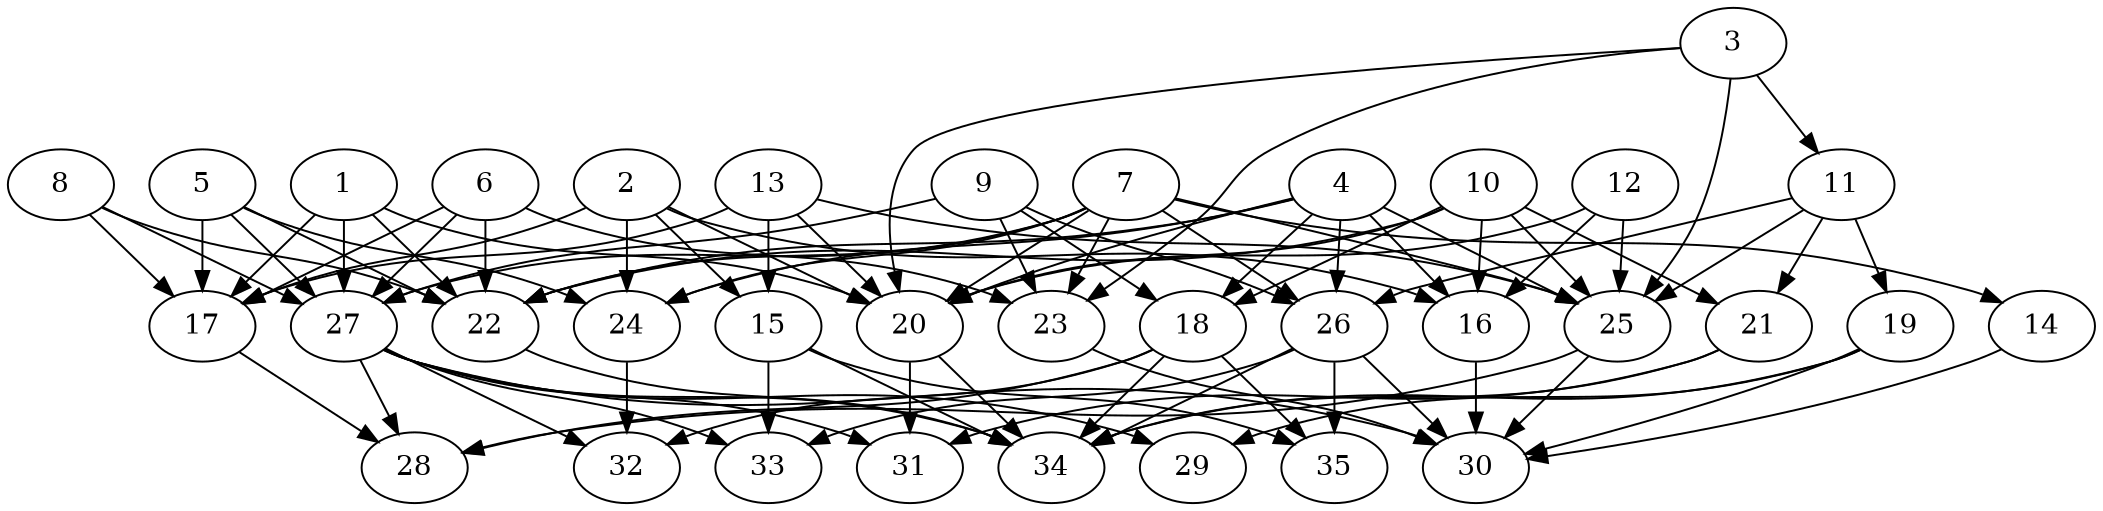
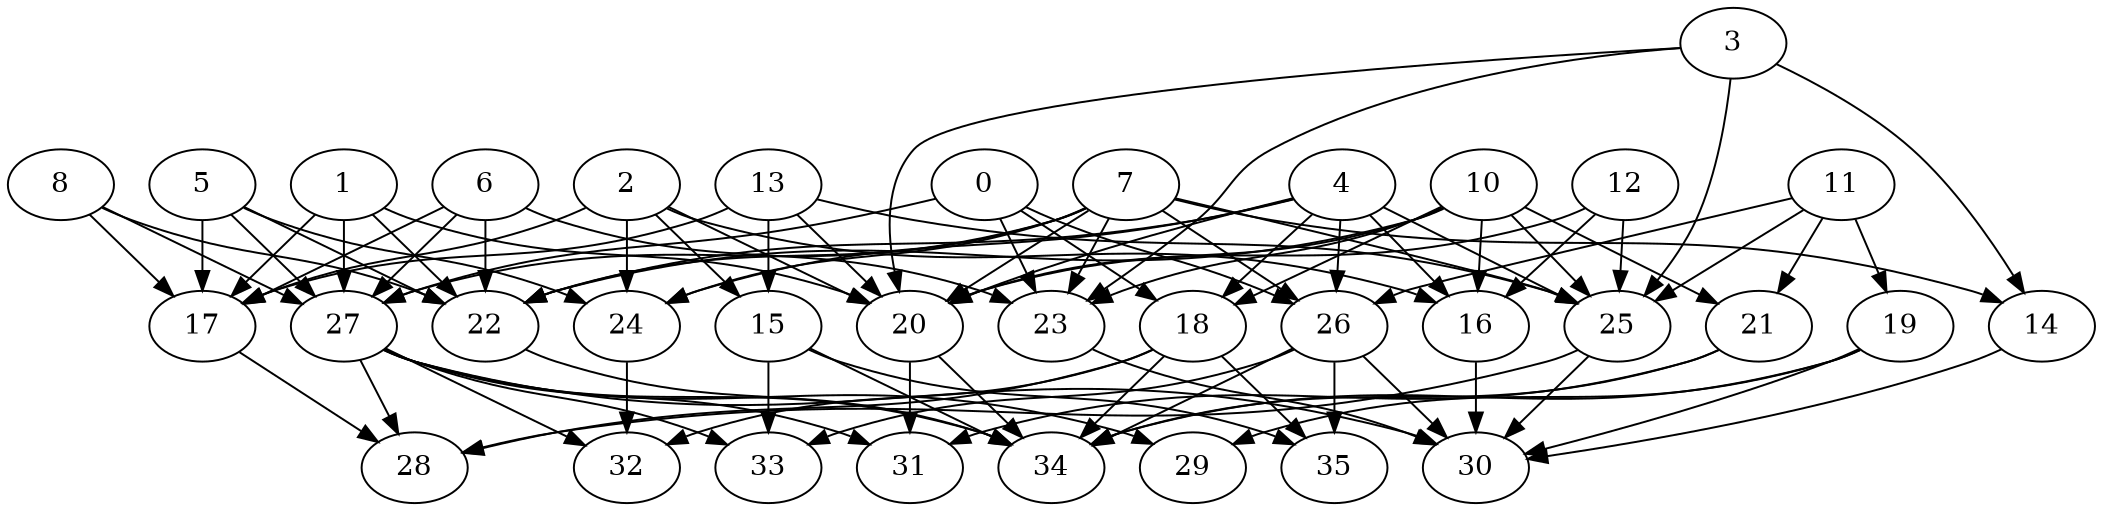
  digraph {
    node [alpha=0.19]
    1 [alpha=0.17 expect_size=50212864]
    17 [alpha=0.11 expect_size=20792320]
    20 [alpha=0.08 expect_size=25616384]
    22 [alpha=0.00 expect_size=27917312]
    27 [alpha=0.01 expect_size=15798272]
    28 [alpha=0.09 expect_size=41621504]
    34 [alpha=0.02 expect_size=30490624]
    31 [alpha=0.20 expect_size=22576128]
    30 [alpha=0.16 expect_size=50324480]
    33 [alpha=0.20 expect_size=29378560]
    32 [alpha=0.15 expect_size=29123584]
    29 [alpha=0.07 expect_size=20212736]
    2 [expect_size=11840512]
    15 [alpha=0.15 expect_size=10345472]
    16 [alpha=0.03 expect_size=7333888]
    24 [expect_size=16362496]
    35 [alpha=0.07 expect_size=27791360]
    3 [alpha=0.07 expect_size=12390400]
    14 [alpha=0.02 expect_size=45966336]
    23 [alpha=0.00 expect_size=52400128]
    25 [alpha=0.01 expect_size=20564992]
    26 [expect_size=7992320]
    4 [alpha=0.05 expect_size=47760384]
    18 [alpha=0.11 expect_size=16605184]
    5 [expect_size=13747200]
    6 [alpha=0.06 expect_size=43776000]
    7 [alpha=0.18 expect_size=13709312]
    8 [alpha=0.00 expect_size=19828736]
-   9 [alpha=0.04 expect_size=28332032]
+   9 [alpha=0.04 expect_size=28332032 label=0]
    10 [alpha=0.02 expect_size=31826944]
    21 [alpha=0.03 expect_size=29775872]
    11 [expect_size=39493632]
    19 [alpha=0.13 expect_size=16619520]
    12 [alpha=0.10 expect_size=31799296]
    13 [alpha=0.05 expect_size=29372416]
    1 -> 17
    1 -> 20
    1 -> 22
    1 -> 27
    17 -> 28
    20 -> 34
    20 -> 31
    22 -> 34
    27 -> 28
    27 -> 34
    27 -> 31
    27 -> 30
    27 -> 33
    27 -> 32
    27 -> 29
    2 -> 17
    2 -> 20
    2 -> 15
    2 -> 16
    2 -> 24
    15 -> 34
    15 -> 33
    15 -> 35
    16 -> 30
    24 -> 32
    3 -> 20
-   3 -> 11
+   3 -> 14
    3 -> 23
    3 -> 25
    14 -> 30
    23 -> 30
    25 -> 28
    25 -> 30
    26 -> 34
    26 -> 30
    26 -> 33
    26 -> 35
    4 -> 20
    4 -> 22
    4 -> 16
    4 -> 24
    4 -> 25
    4 -> 26
    4 -> 18
    18 -> 28
    18 -> 34
    18 -> 32
    18 -> 35
    5 -> 17
    5 -> 22
    5 -> 27
    5 -> 24
    6 -> 17
    6 -> 22
    6 -> 27
    6 -> 23
    7 -> 20
    7 -> 22
    7 -> 27
    7 -> 24
    7 -> 14
    7 -> 23
    7 -> 25
    7 -> 26
    8 -> 17
    8 -> 22
    8 -> 27
    9 -> 27
    9 -> 23
    9 -> 26
    9 -> 18
    10 -> 20
    10 -> 22
    10 -> 16
+   10 -> 23
    10 -> 25
    10 -> 18
    10 -> 21
    21 -> 34
    21 -> 31
    11 -> 25
    11 -> 26
    11 -> 21
    11 -> 19
    19 -> 34
    19 -> 30
    19 -> 29
    12 -> 20
    12 -> 16
    12 -> 25
    13 -> 17
    13 -> 20
    13 -> 15
    13 -> 25
  }
